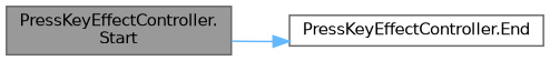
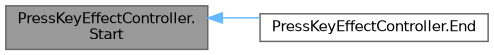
  digraph {
    rankdir=LR
    node [fontname=Helvetica fontsize=10 shape=box style=filled]
    n1 [color=gray40 fillcolor=grey60 fontcolor=black height=0.2 label="PressKeyEffectController.\lStart" width=0.4]
    n2 [color=grey40 fillcolor=white height=0.2 label="PressKeyEffectController.End" width=0.4]
-   n1 -> n2 [color=steelblue1 fontname=Helvetica fontsize=10 labelfontname=Helvetica labelfontsize=10 style=solid]
+   n2 -> n1 [color=steelblue1 fontname=Helvetica fontsize=10 labelfontname=Helvetica labelfontsize=10 style=solid]
  }
